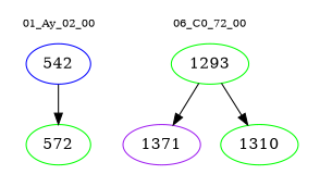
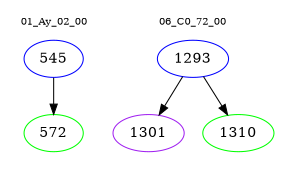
  digraph {
    node [color=blue]
    edge [color=black]
-   n1 [label=542]
+   n1 [label=545]
    n2 [color=green label=572]
-   n3 [color=green label=1293]
-   n4 [color=purple label=1371]
+   n3 [label=1293]
+   n4 [color=purple label=1301]
    n5 [color=green label=1310]
    subgraph cluster_1 {
      color=white
      fontsize=10
      label="01_Ay_02_00"
      n1
      n2
    }
    subgraph cluster_2 {
      color=white
      fontsize=10
      label="06_C0_72_00"
      n3
      n4
      n5
    }
    n1 -> n2
    n3 -> n4
    n3 -> n5
  }
